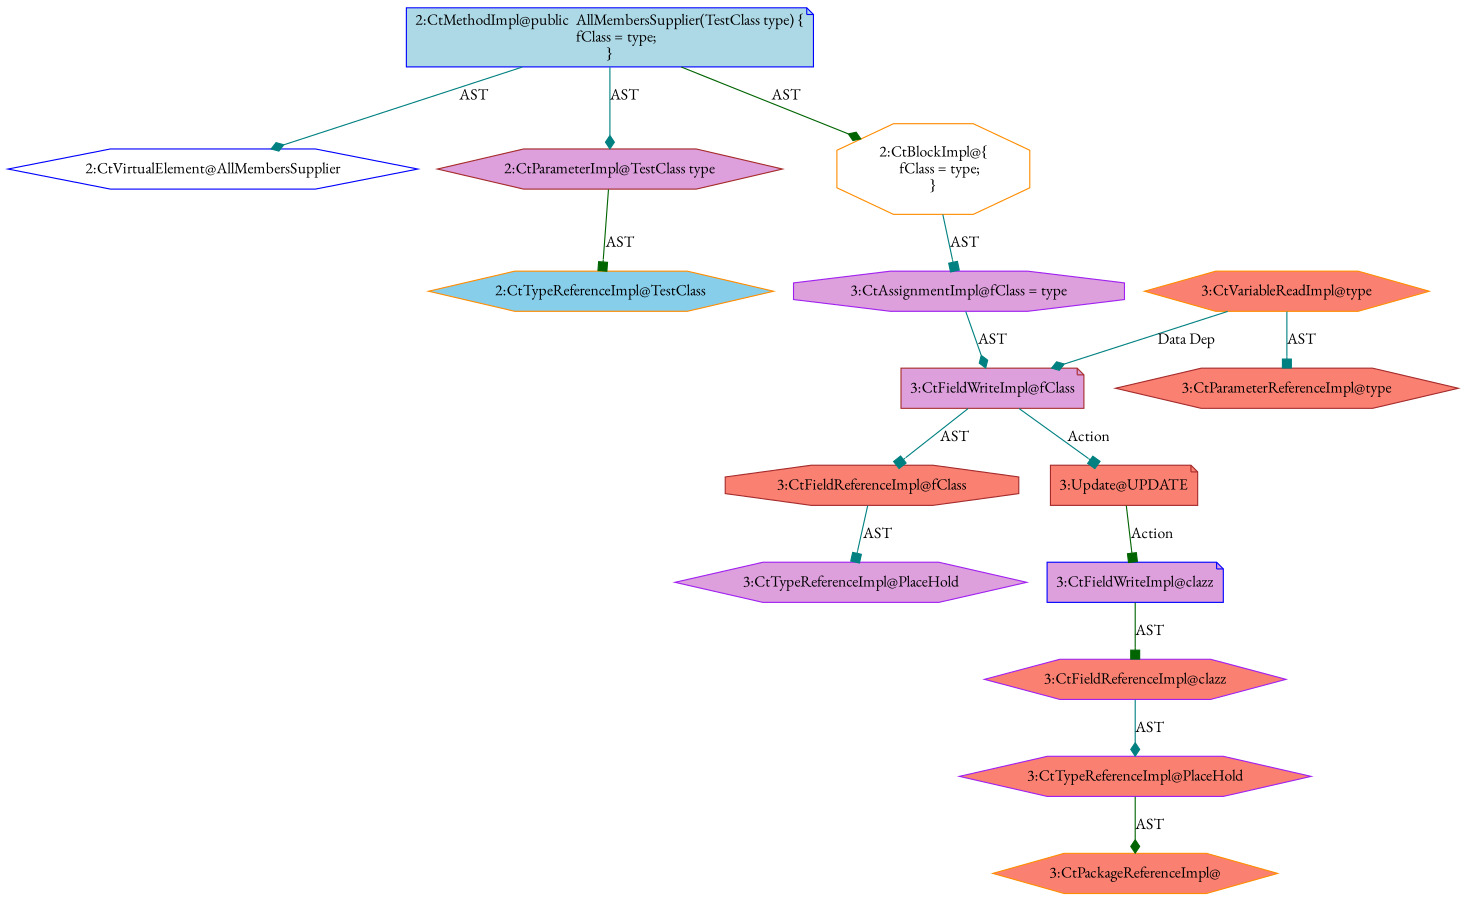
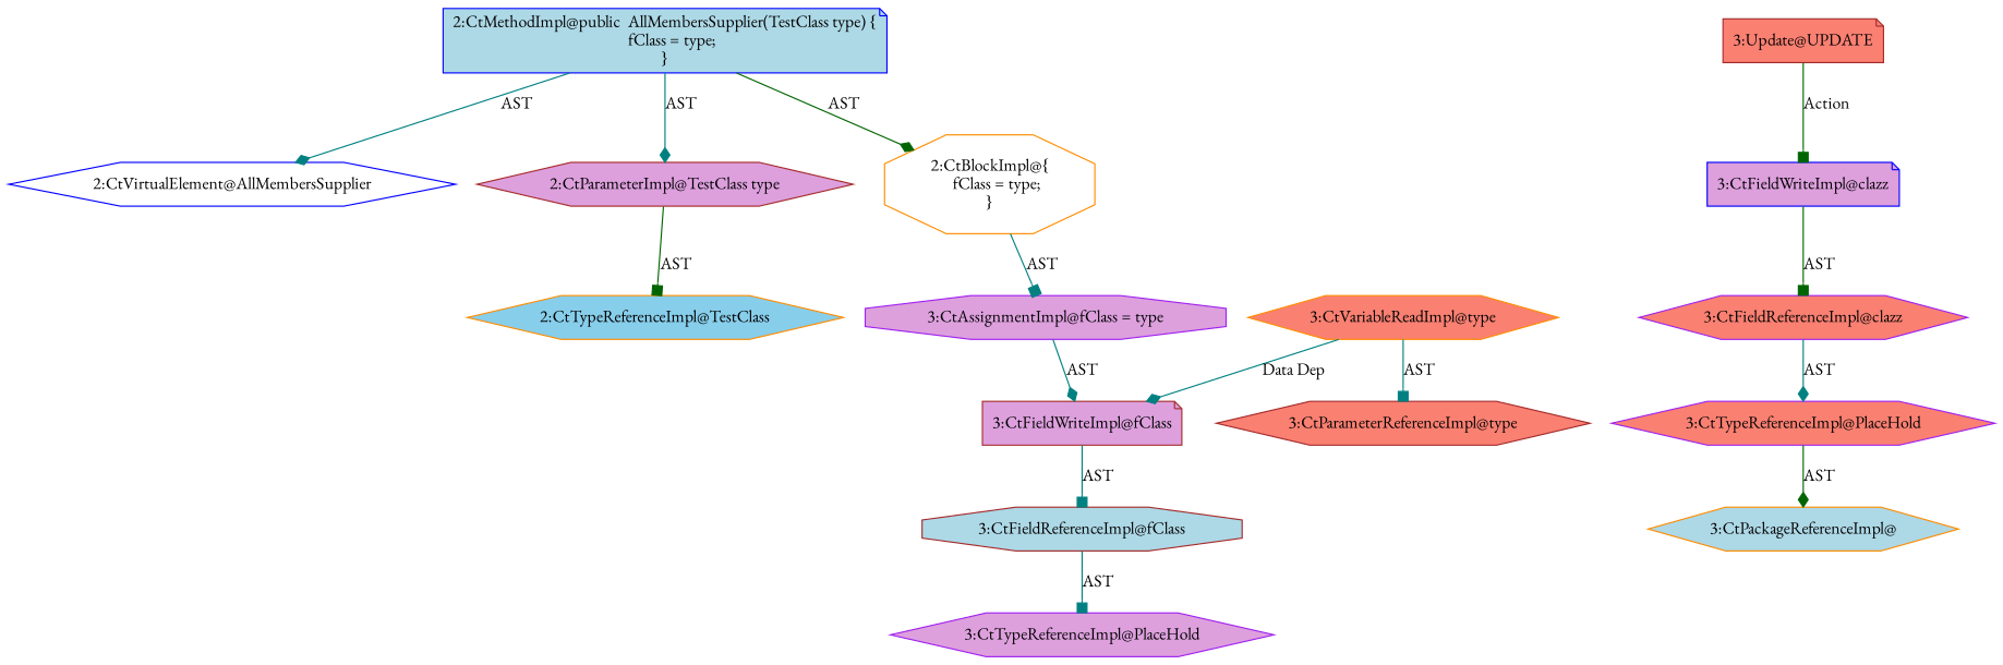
  digraph {
    fontname="EB Garamond"
    node [color=brown fillcolor=salmon fontname="EB Garamond" shape=hexagon style=filled]
    edge [arrowhead=box color=teal fontname="EB Garamond"]
    n1 [color=blue fillcolor=white label="2:CtVirtualElement@AllMembersSupplier"]
    n2 [fillcolor=plum label="2:CtParameterImpl@TestClass type"]
    n3 [color=darkorange fillcolor=skyblue label="2:CtTypeReferenceImpl@TestClass"]
-   n4 [label="3:CtFieldReferenceImpl@fClass" shape=octagon]
+   n4 [fillcolor=lightblue label="3:CtFieldReferenceImpl@fClass" shape=octagon]
    n5 [color=purple fillcolor=plum label="3:CtTypeReferenceImpl@PlaceHold"]
    n6 [fillcolor=plum label="3:CtFieldWriteImpl@fClass" shape=note]
    n7 [label="3:Update@UPDATE" shape=note]
    n8 [color=blue fillcolor=plum label="3:CtFieldWriteImpl@clazz" shape=note]
    n9 [color=darkorange label="3:CtVariableReadImpl@type"]
    n10 [label="3:CtParameterReferenceImpl@type"]
    n11 [color=purple fillcolor=plum label="3:CtAssignmentImpl@fClass = type" shape=octagon]
    n12 [color=darkorange fillcolor=white label="2:CtBlockImpl@\{\n    fClass = type;\n\}" shape=octagon]
    n13 [color=blue fillcolor=lightblue label="2:CtMethodImpl@public  AllMembersSupplier(TestClass type) \{\n    fClass = type;\n\}" shape=note]
    n14 [color=purple label="3:CtFieldReferenceImpl@clazz"]
-   n15 [color=darkorange label="3:CtPackageReferenceImpl@"]
+   n15 [color=darkorange fillcolor=lightblue label="3:CtPackageReferenceImpl@"]
    n16 [color=purple label="3:CtTypeReferenceImpl@PlaceHold"]
    n2 -> n3 [color=darkgreen label=AST]
    n4 -> n5 [label=AST]
    n6 -> n4 [label=AST]
-   n6 -> n7 [label=Action]
    n7 -> n8 [color=darkgreen label=Action]
    n8 -> n14 [color=darkgreen label=AST]
    n9 -> n6 [arrowhead=diamond label="Data Dep"]
    n9 -> n10 [label=AST]
    n11 -> n6 [arrowhead=diamond label=AST]
    n12 -> n11 [label=AST]
    n13 -> n1 [arrowhead=diamond label=AST]
    n13 -> n2 [arrowhead=diamond label=AST]
    n13 -> n12 [arrowhead=diamond color=darkgreen label=AST]
    n14 -> n16 [arrowhead=diamond label=AST]
    n16 -> n15 [arrowhead=diamond color=darkgreen label=AST]
  }
